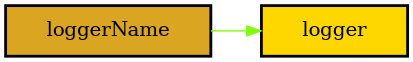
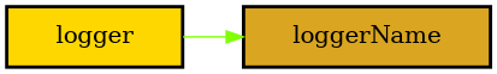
  digraph {
    rankdir=LR
    node [margin="0.4,0.1" shape=box style="filled,bold"]
    n1 [fillcolor=gold label=logger]
    n2 [fillcolor=goldenrod label=loggerName]
-   n2 -> n1 [color=chartreuse penwidth=1]
+   n1 -> n2 [color=chartreuse penwidth=1]
  }
